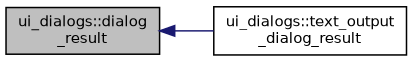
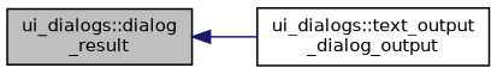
  digraph {
    rankdir=LR
    node [color=black fontname=Helvetica fontsize=10 shape=record style=filled]
    n1 [fillcolor=grey75 fontcolor=black height=0.2 label="ui_dialogs::dialog\l_result" width=0.4]
-   n2 [fillcolor=white height=0.2 label="ui_dialogs::text_output\l_dialog_result" width=0.4]
+   n2 [fillcolor=white height=0.2 label="ui_dialogs::text_output\l_dialog_output" width=0.4]
    n1 -> n2 [color=midnightblue dir=back fontname=Helvetica fontsize=10 labelfontname=Helvetica labelfontsize=10 style=solid]
  }
